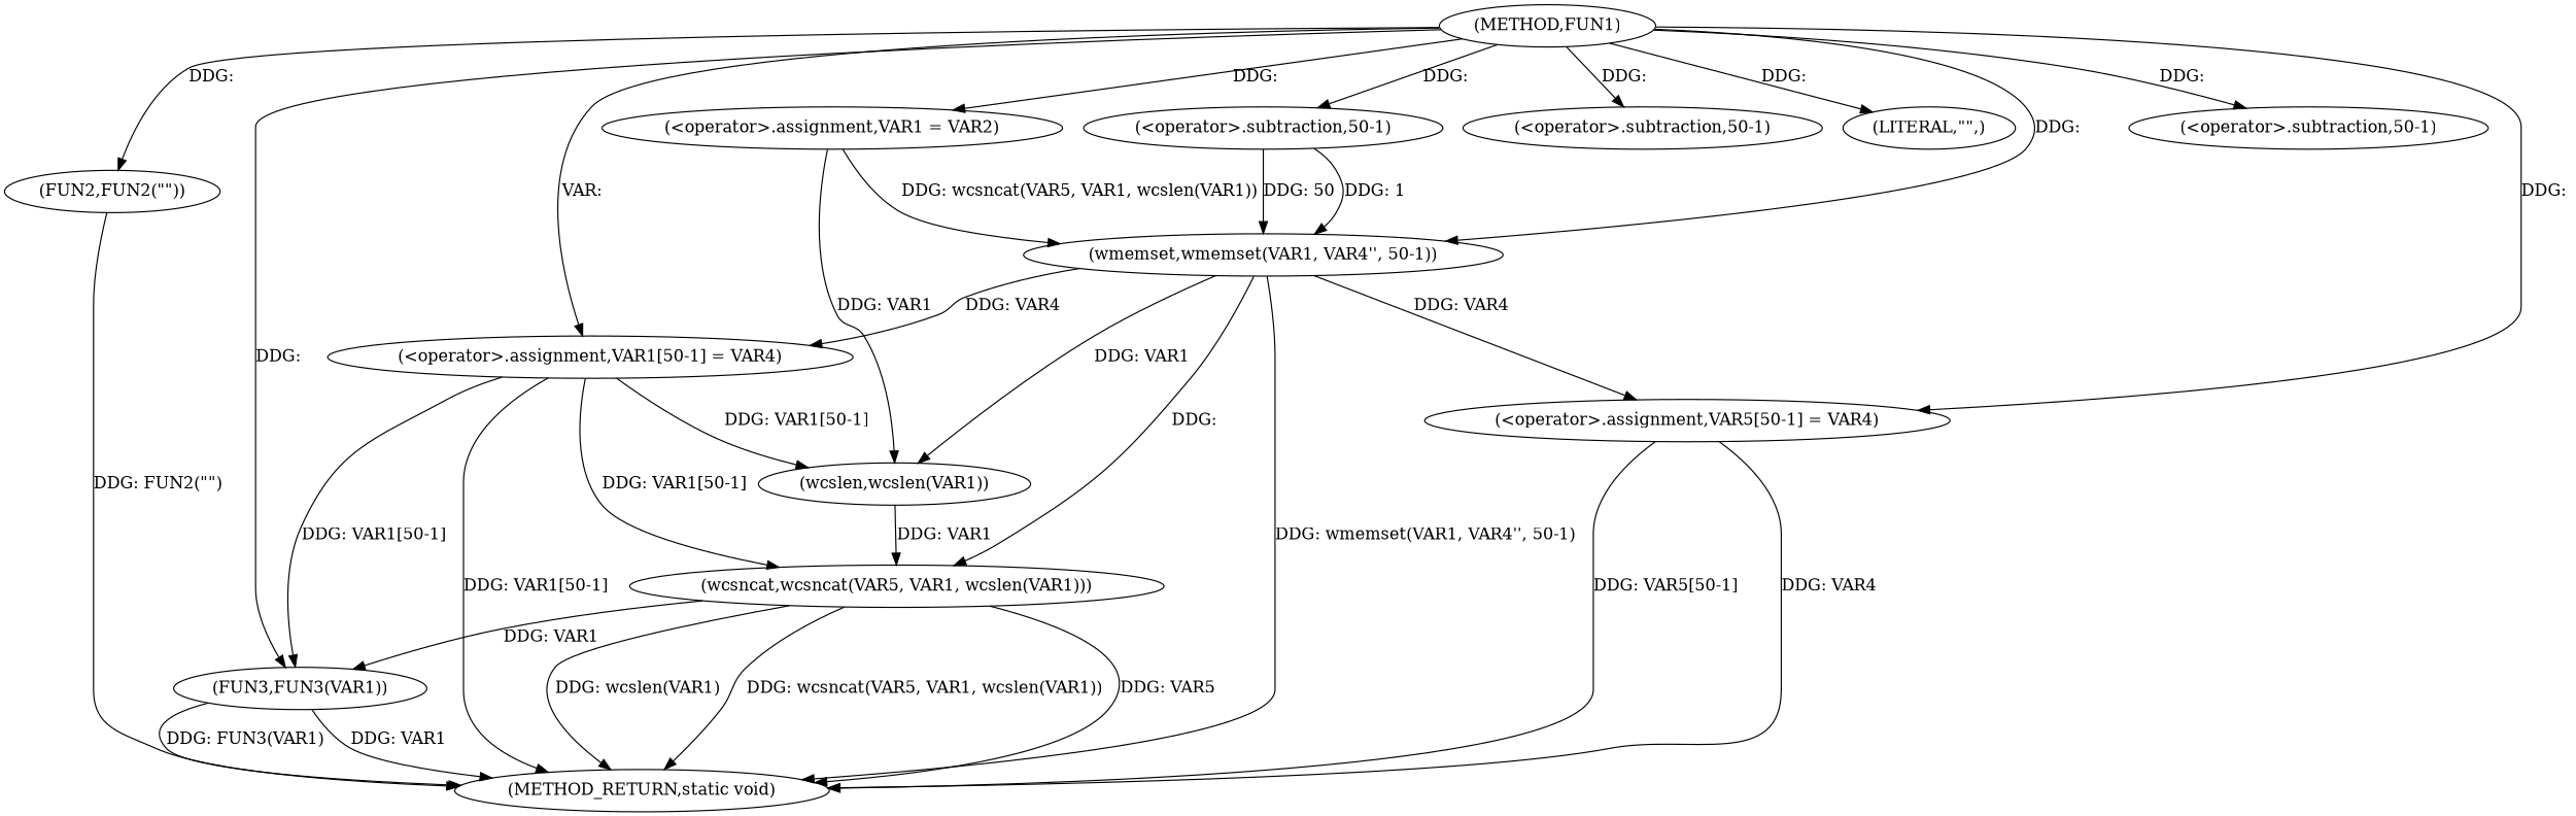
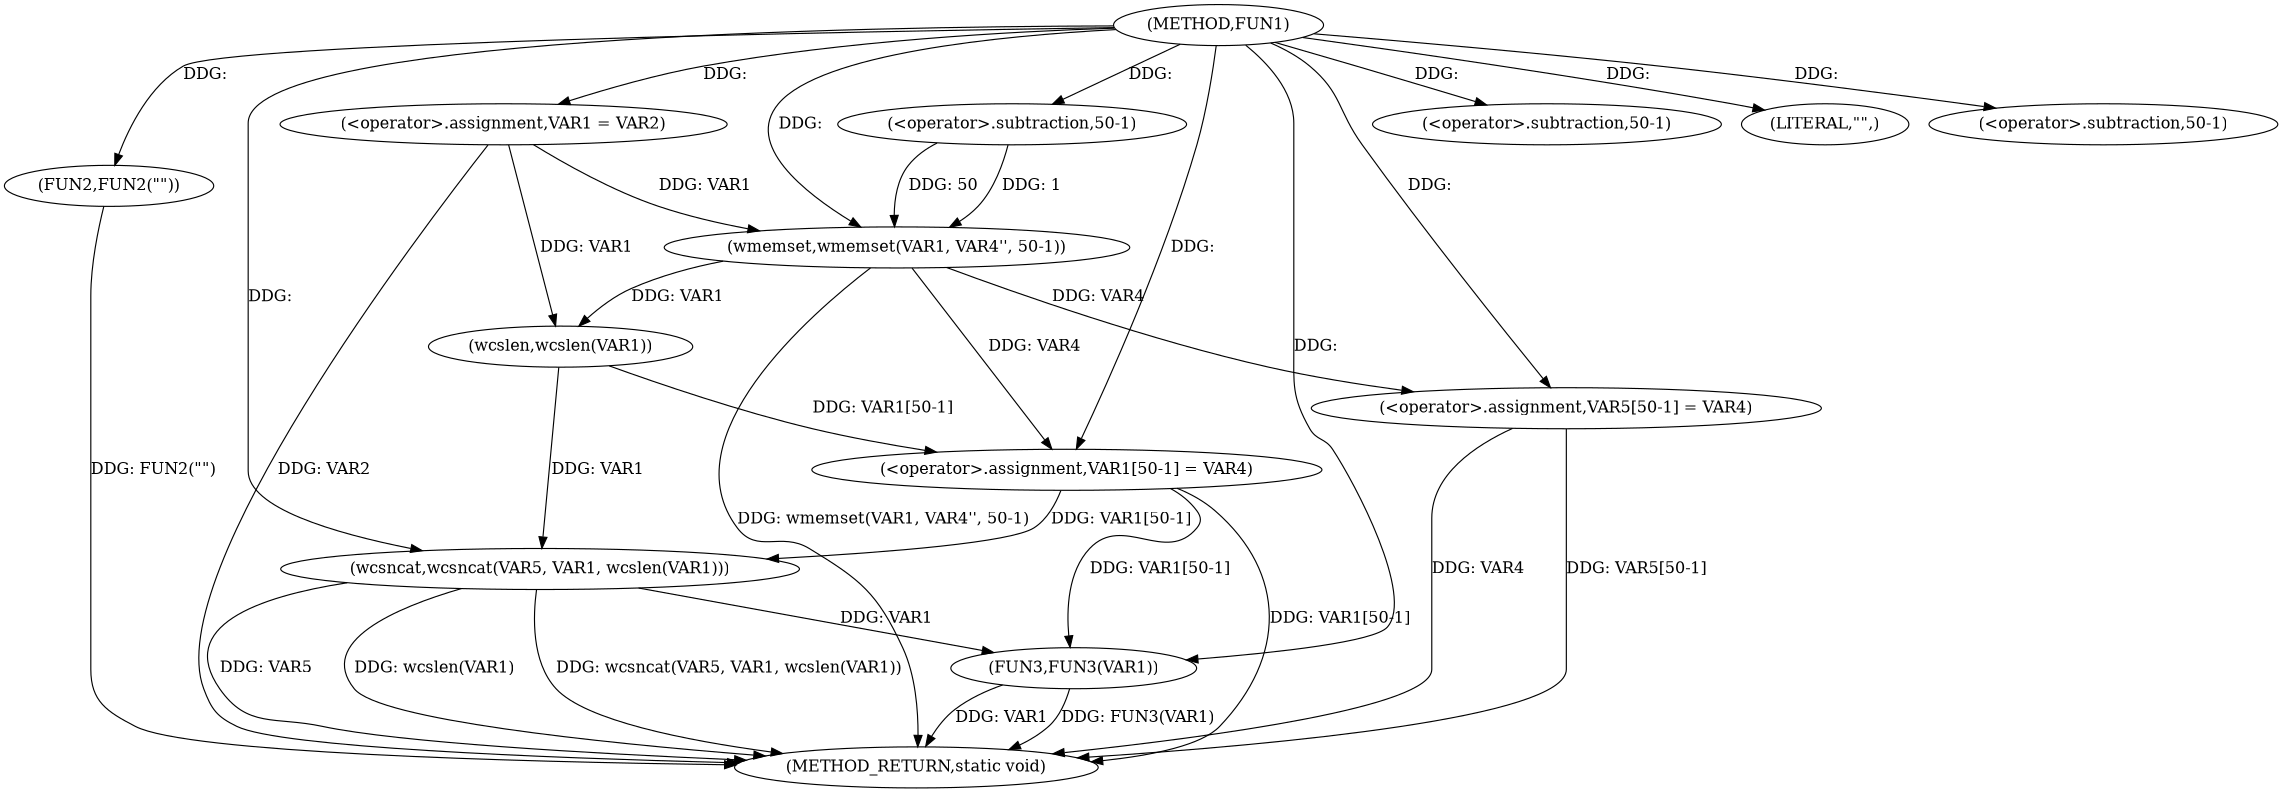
  digraph {
    n1 [label="(METHOD,FUN1)"]
    n2 [label="(<operator>.assignment,VAR1 = VAR2)"]
    n3 [label="(FUN2,FUN2(\"\"))"]
    n4 [label="(wmemset,wmemset(VAR1, VAR4'', 50-1))"]
    n5 [label="(<operator>.subtraction,50-1)"]
    n6 [label="(<operator>.assignment,VAR1[50-1] = VAR4)"]
    n7 [label="(<operator>.subtraction,50-1)"]
    n8 [label="(LITERAL,\"\",)"]
    n9 [label="(wcsncat,wcsncat(VAR5, VAR1, wcslen(VAR1)))"]
    n10 [label="(<operator>.assignment,VAR5[50-1] = VAR4)"]
    n11 [label="(<operator>.subtraction,50-1)"]
    n12 [label="(FUN3,FUN3(VAR1))"]
    n13 [label="(wcslen,wcslen(VAR1))"]
    n14 [label="(METHOD_RETURN,static void)"]
    n1 -> n2 [label="DDG: "]
    n1 -> n3 [label="DDG: "]
    n1 -> n4 [label="DDG: "]
    n1 -> n5 [label="DDG: "]
-   n1 -> n6 [label="VAR: "]
+   n1 -> n6 [label="DDG: "]
    n1 -> n7 [label="DDG: "]
    n1 -> n8 [label="DDG: "]
-   n4 -> n9 [label="DDG: "]
+   n1 -> n9 [label="DDG: "]
    n1 -> n10 [label="DDG: "]
    n1 -> n11 [label="DDG: "]
    n1 -> n12 [label="DDG: "]
-   n2 -> n4 [label="DDG: wcsncat(VAR5, VAR1, wcslen(VAR1))"]
+   n2 -> n4 [label="DDG: VAR1"]
    n2 -> n13 [label="DDG: VAR1"]
+   n2 -> n14 [label="DDG: VAR2"]
    n3 -> n14 [label="DDG: FUN2(\"\")"]
    n4 -> n6 [label="DDG: VAR4"]
    n4 -> n10 [label="DDG: VAR4"]
    n4 -> n13 [label="DDG: VAR1"]
    n4 -> n14 [label="DDG: wmemset(VAR1, VAR4'', 50-1)"]
    n5 -> n4 [label="DDG: 50"]
    n5 -> n4 [label="DDG: 1"]
    n6 -> n9 [label="DDG: VAR1[50-1]"]
    n6 -> n12 [label="DDG: VAR1[50-1]"]
-   n6 -> n13 [label="DDG: VAR1[50-1]"]
+   n13 -> n6 [label="DDG: VAR1[50-1]"]
    n6 -> n14 [label="DDG: VAR1[50-1]"]
    n9 -> n12 [label="DDG: VAR1"]
    n9 -> n14 [label="DDG: VAR5"]
    n9 -> n14 [label="DDG: wcslen(VAR1)"]
    n9 -> n14 [label="DDG: wcsncat(VAR5, VAR1, wcslen(VAR1))"]
    n10 -> n14 [label="DDG: VAR4"]
    n10 -> n14 [label="DDG: VAR5[50-1]"]
    n12 -> n14 [label="DDG: VAR1"]
    n12 -> n14 [label="DDG: FUN3(VAR1)"]
    n13 -> n9 [label="DDG: VAR1"]
  }
